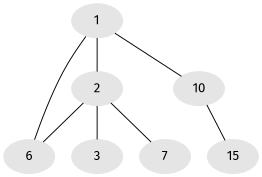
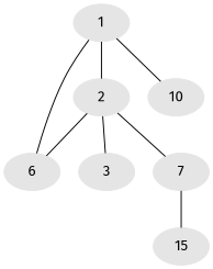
  graph {
    fontname="Fira Sans"
    node [color=gray90 fontname="Fira Sans" style=filled]
    edge [fontname="Fira Sans"]
    1 [super="+7+14+19"]
    2
    6 [super="+20"]
    10 [super="+8+11+17+18"]
    3 [super="+5+8+13"]
    n6 [label=7 super="+9+11"]
    15 [super="+16"]
    1 -- 2
    1 -- 6
    1 -- 10
    2 -- 6
    2 -- 3
    2 -- n6
-   10 -- 15
+   n6 -- 15
  }
